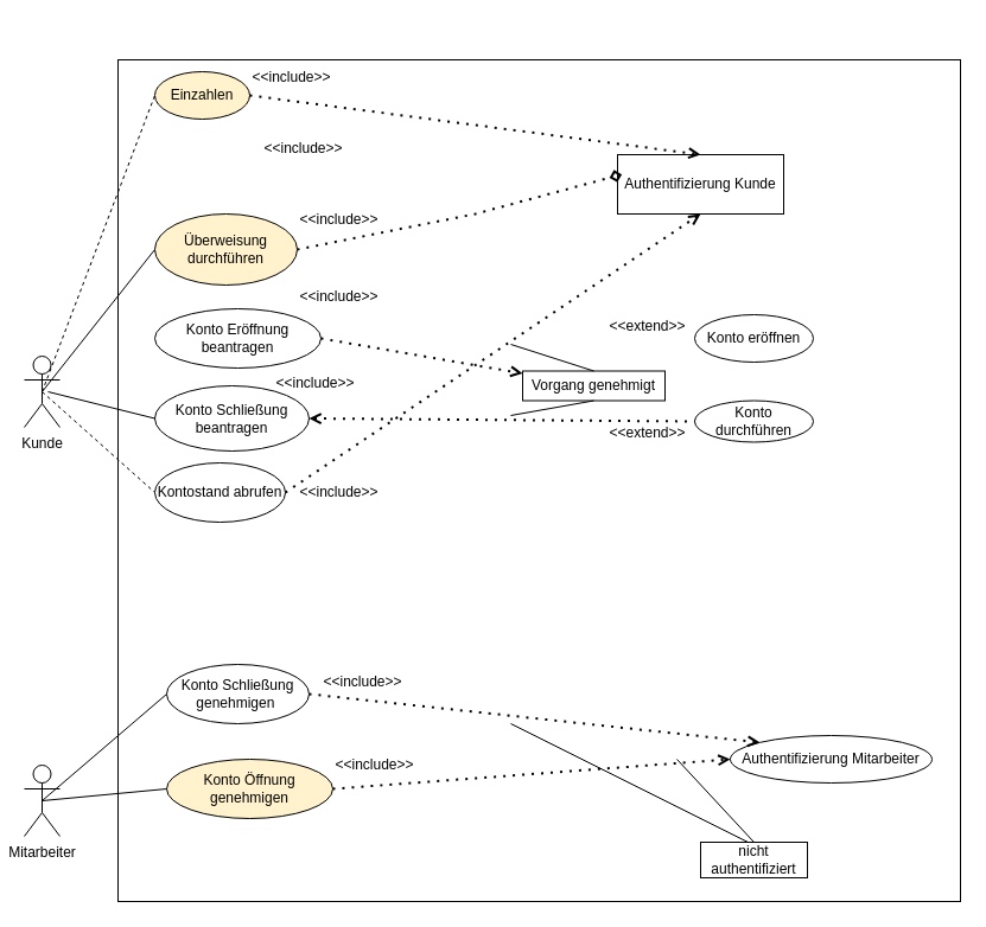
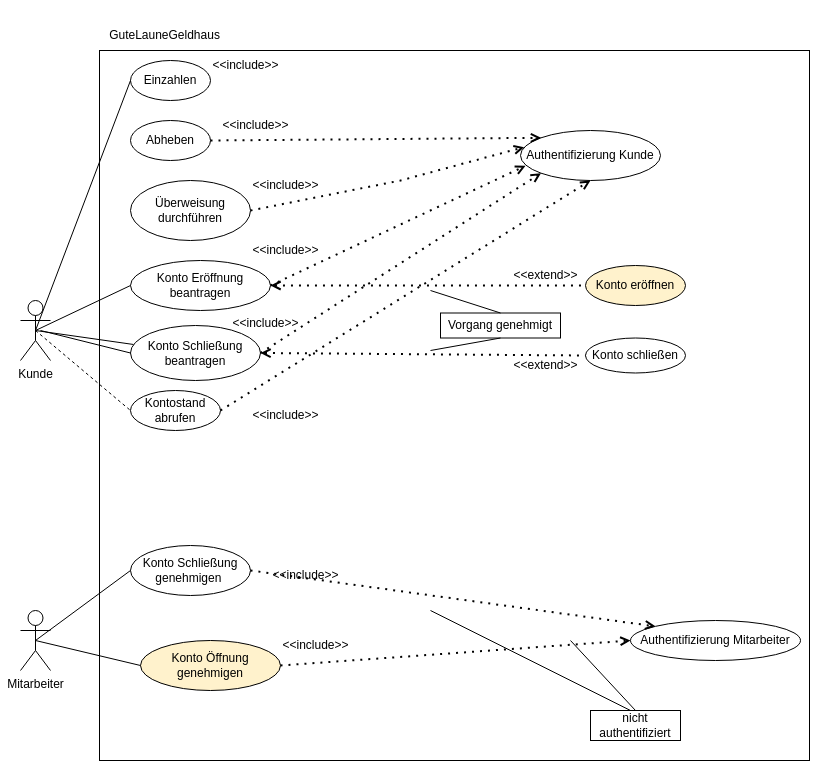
  <mxCell id="0" />
  <mxCell id="1" parent="0" />
  <mxCell id="2" value="" style="whiteSpace=wrap;html=1;aspect=fixed;" parent="1" vertex="1"><mxGeometry x="99" y="50" width="710" height="710" as="geometry" /></mxCell>
  <mxCell id="3" value="Kunde" style="shape=umlActor;verticalLabelPosition=bottom;verticalAlign=top;html=1;outlineConnect=0;" parent="1" vertex="1"><mxGeometry x="20" y="300" width="30" height="60" as="geometry" /></mxCell>
- <mxCell id="4" value="Mitarbeiter" style="shape=umlActor;verticalLabelPosition=bottom;verticalAlign=top;html=1;outlineConnect=0;" parent="1" vertex="1"><mxGeometry x="20" y="645" width="30" height="60" as="geometry" /></mxCell>
- <mxCell id="5" value="Einzahlen" style="ellipse;whiteSpace=wrap;html=1;fillColor=#fff2cc;" parent="1" vertex="1"><mxGeometry x="130" y="60" width="80" height="40" as="geometry" /></mxCell>
- <mxCell id="7" value="Authentifizierung Kunde" style="whiteSpace=wrap;html=1;rounded=0;" parent="1" vertex="1"><mxGeometry x="520" y="130" width="140" height="50" as="geometry" /></mxCell>
- <mxCell id="8" value="Kontostand abrufen" style="ellipse;whiteSpace=wrap;html=1;" parent="1" vertex="1"><mxGeometry x="130" y="390" width="110" height="50" as="geometry" /></mxCell>
- <mxCell id="9" value="Überweisung durchführen" style="ellipse;whiteSpace=wrap;html=1;fillColor=#fff2cc;" parent="1" vertex="1"><mxGeometry x="130" y="180" width="120" height="60" as="geometry" /></mxCell>
- <mxCell id="10" value="Konto eröffnen" style="ellipse;whiteSpace=wrap;html=1;" parent="1" vertex="1"><mxGeometry x="585" y="265" width="100" height="40" as="geometry" /></mxCell>
- <mxCell id="11" value="Konto durchführen" style="ellipse;whiteSpace=wrap;html=1;" parent="1" vertex="1"><mxGeometry x="585" y="337.5" width="100" height="35" as="geometry" /></mxCell>
- <mxCell id="12" value="Authentifizierung Mitarbeiter" style="ellipse;whiteSpace=wrap;html=1;" parent="1" vertex="1"><mxGeometry x="615" y="620" width="170" height="40" as="geometry" /></mxCell>
- <mxCell id="13" value="" style="endArrow=none;html=1;rounded=0;exitX=0.5;exitY=0.5;exitDx=0;exitDy=0;exitPerimeter=0;entryX=0;entryY=0.5;entryDx=0;entryDy=0;dashed=1;" parent="1" source="3" target="5" edge="1"><mxGeometry width="50" height="50" relative="1" as="geometry"><mxPoint x="310" y="410" as="sourcePoint" /><mxPoint x="360" y="360" as="targetPoint" /></mxGeometry></mxCell>
- <mxCell id="14" value="" style="endArrow=none;html=1;rounded=0;exitX=0.5;exitY=0.5;exitDx=0;exitDy=0;exitPerimeter=0;entryX=0;entryY=0.5;entryDx=0;entryDy=0;" parent="1" source="3" target="9" edge="1"><mxGeometry width="50" height="50" relative="1" as="geometry"><mxPoint x="310" y="410" as="sourcePoint" /><mxPoint x="360" y="360" as="targetPoint" /></mxGeometry></mxCell>
+ <mxCell id="4" value="Mitarbeiter" style="shape=umlActor;verticalLabelPosition=bottom;verticalAlign=top;html=1;outlineConnect=0;" parent="1" vertex="1"><mxGeometry x="20" y="610" width="30" height="60" as="geometry" /></mxCell>
+ <mxCell id="5" value="Einzahlen" style="ellipse;whiteSpace=wrap;html=1;" parent="1" vertex="1"><mxGeometry x="130" y="60" width="80" height="40" as="geometry" /></mxCell>
+ <mxCell id="6" value="Abheben" style="ellipse;whiteSpace=wrap;html=1;" parent="1" vertex="1"><mxGeometry x="130" y="120" width="80" height="40" as="geometry" /></mxCell>
+ <mxCell id="7" value="Authentifizierung Kunde" style="ellipse;whiteSpace=wrap;html=1;" parent="1" vertex="1"><mxGeometry x="520" y="130" width="140" height="50" as="geometry" /></mxCell>
+ <mxCell id="8" value="Kontostand abrufen" style="ellipse;whiteSpace=wrap;html=1;" parent="1" vertex="1"><mxGeometry x="130" y="390" width="90" height="40" as="geometry" /></mxCell>
+ <mxCell id="9" value="Überweisung durchführen" style="ellipse;whiteSpace=wrap;html=1;" parent="1" vertex="1"><mxGeometry x="130" y="180" width="120" height="60" as="geometry" /></mxCell>
+ <mxCell id="10" value="Konto eröffnen" style="ellipse;whiteSpace=wrap;html=1;fillColor=#fff2cc;" parent="1" vertex="1"><mxGeometry x="585" y="265" width="100" height="40" as="geometry" /></mxCell>
+ <mxCell id="11" value="Konto schließen" style="ellipse;whiteSpace=wrap;html=1;" parent="1" vertex="1"><mxGeometry x="585" y="337.5" width="100" height="35" as="geometry" /></mxCell>
+ <mxCell id="12" value="Authentifizierung Mitarbeiter" style="ellipse;whiteSpace=wrap;html=1;" parent="1" vertex="1"><mxGeometry x="630" y="620" width="170" height="40" as="geometry" /></mxCell>
+ <mxCell id="13" value="" style="endArrow=none;html=1;rounded=0;exitX=0.5;exitY=0.5;exitDx=0;exitDy=0;exitPerimeter=0;entryX=0;entryY=0.5;entryDx=0;entryDy=0;" parent="1" source="3" target="5" edge="1"><mxGeometry width="50" height="50" relative="1" as="geometry"><mxPoint x="310" y="410" as="sourcePoint" /><mxPoint x="360" y="360" as="targetPoint" /></mxGeometry></mxCell>
+ <mxCell id="14" value="" style="endArrow=none;html=1;rounded=0;exitX=0.5;exitY=0.5;exitDx=0;exitDy=0;exitPerimeter=0;" parent="1" source="3" target="18" edge="1"><mxGeometry width="50" height="50" relative="1" as="geometry"><mxPoint x="310" y="410" as="sourcePoint" /><mxPoint x="360" y="360" as="targetPoint" /></mxGeometry></mxCell>
  <mxCell id="15" value="" style="endArrow=none;html=1;rounded=0;exitX=0.5;exitY=0.5;exitDx=0;exitDy=0;exitPerimeter=0;entryX=0;entryY=0.5;entryDx=0;entryDy=0;dashed=1;" parent="1" source="3" target="8" edge="1"><mxGeometry width="50" height="50" relative="1" as="geometry"><mxPoint x="310" y="410" as="sourcePoint" /><mxPoint x="360" y="360" as="targetPoint" /></mxGeometry></mxCell>
  <mxCell id="16" value="Konto Öffnung genehmigen" style="ellipse;whiteSpace=wrap;html=1;fillColor=#fff2cc;" parent="1" vertex="1"><mxGeometry x="140" y="640" width="140" height="50" as="geometry" /></mxCell>
  <mxCell id="17" value="Konto Eröffnung beantragen" style="ellipse;whiteSpace=wrap;html=1;" parent="1" vertex="1"><mxGeometry x="130" y="260" width="140" height="50" as="geometry" /></mxCell>
  <mxCell id="18" value="Konto Schließung beantragen" style="ellipse;whiteSpace=wrap;html=1;" parent="1" vertex="1"><mxGeometry x="130" y="325" width="130" height="55" as="geometry" /></mxCell>
+ <mxCell id="19" value="" style="endArrow=none;html=1;rounded=0;exitX=0.5;exitY=0.5;exitDx=0;exitDy=0;exitPerimeter=0;entryX=0;entryY=0.5;entryDx=0;entryDy=0;" parent="1" source="3" target="17" edge="1"><mxGeometry width="50" height="50" relative="1" as="geometry"><mxPoint x="310" y="410" as="sourcePoint" /><mxPoint x="360" y="360" as="targetPoint" /></mxGeometry></mxCell>
  <mxCell id="20" value="" style="endArrow=none;html=1;rounded=0;entryX=0;entryY=0.5;entryDx=0;entryDy=0;" parent="1" target="18" edge="1"><mxGeometry width="50" height="50" relative="1" as="geometry"><mxPoint x="40" y="330" as="sourcePoint" /><mxPoint x="360" y="360" as="targetPoint" /></mxGeometry></mxCell>
  <mxCell id="21" value="" style="endArrow=none;dashed=1;html=1;dashPattern=1 3;strokeWidth=2;rounded=0;entryX=0;entryY=0.5;entryDx=0;entryDy=0;exitX=1;exitY=0.5;exitDx=0;exitDy=0;startArrow=open;startFill=0;" parent="1" source="18" target="11" edge="1"><mxGeometry width="50" height="50" relative="1" as="geometry"><mxPoint x="310" y="410" as="sourcePoint" /><mxPoint x="360" y="360" as="targetPoint" /></mxGeometry></mxCell>
  <mxCell id="22" value="" style="endArrow=open;dashed=1;html=1;dashPattern=1 3;strokeWidth=2;rounded=0;entryX=0;entryY=0.5;entryDx=0;entryDy=0;exitX=1;exitY=0.5;exitDx=0;exitDy=0;endFill=0;" parent="1" source="16" target="12" edge="1"><mxGeometry width="50" height="50" relative="1" as="geometry"><mxPoint x="310" y="400" as="sourcePoint" /><mxPoint x="360" y="350" as="targetPoint" /></mxGeometry></mxCell>
- <mxCell id="23" value="" style="endArrow=open;dashed=1;html=1;dashPattern=1 3;strokeWidth=2;rounded=0;exitX=1;exitY=0.5;exitDx=0;exitDy=0;endFill=0;" parent="1" source="17" target="31" edge="1"><mxGeometry width="50" height="50" relative="1" as="geometry"><mxPoint x="310" y="410" as="sourcePoint" /><mxPoint x="360" y="360" as="targetPoint" /></mxGeometry></mxCell>
+ <mxCell id="23" value="" style="endArrow=open;dashed=1;html=1;dashPattern=1 3;strokeWidth=2;rounded=0;entryX=0.036;entryY=0.707;entryDx=0;entryDy=0;exitX=1;exitY=0.5;exitDx=0;exitDy=0;endFill=0;entryPerimeter=0;" parent="1" source="17" target="7" edge="1"><mxGeometry width="50" height="50" relative="1" as="geometry"><mxPoint x="310" y="410" as="sourcePoint" /><mxPoint x="360" y="360" as="targetPoint" /></mxGeometry></mxCell>
+ <mxCell id="24" value="" style="endArrow=open;dashed=1;html=1;dashPattern=1 3;strokeWidth=2;rounded=0;entryX=0;entryY=1;entryDx=0;entryDy=0;exitX=1;exitY=0.5;exitDx=0;exitDy=0;endFill=0;" parent="1" source="18" target="7" edge="1"><mxGeometry width="50" height="50" relative="1" as="geometry"><mxPoint x="310" y="410" as="sourcePoint" /><mxPoint x="360" y="360" as="targetPoint" /></mxGeometry></mxCell>
  <mxCell id="25" value="nicht authentifiziert" style="rounded=0;whiteSpace=wrap;html=1;" parent="1" vertex="1"><mxGeometry x="590" y="710" width="90" height="30" as="geometry" /></mxCell>
- <mxCell id="26" value="" style="endArrow=open;dashed=1;html=1;dashPattern=1 3;strokeWidth=2;rounded=0;entryX=0.5;entryY=0;entryDx=0;entryDy=0;exitX=1;exitY=0.5;exitDx=0;exitDy=0;endFill=0;" parent="1" source="5" target="7" edge="1"><mxGeometry width="50" height="50" relative="1" as="geometry"><mxPoint x="310" y="410" as="sourcePoint" /><mxPoint x="360" y="360" as="targetPoint" /></mxGeometry></mxCell>
- <mxCell id="28" value="" style="endArrow=diamond;dashed=1;html=1;dashPattern=1 3;strokeWidth=2;rounded=0;exitX=1;exitY=0.5;exitDx=0;exitDy=0;endFill=0;entryX=0.026;entryY=0.333;entryDx=0;entryDy=0;entryPerimeter=0;" parent="1" source="9" edge="1" target="7"><mxGeometry width="50" height="50" relative="1" as="geometry"><mxPoint x="310" y="410" as="sourcePoint" /><mxPoint x="520" y="160" as="targetPoint" /><Array as="points"><mxPoint x="400" y="180" /></Array></mxGeometry></mxCell>
+ <mxCell id="27" value="" style="endArrow=open;dashed=1;html=1;dashPattern=1 3;strokeWidth=2;rounded=0;entryX=0;entryY=0;entryDx=0;entryDy=0;exitX=1;exitY=0.5;exitDx=0;exitDy=0;endFill=0;" parent="1" source="6" target="7" edge="1"><mxGeometry width="50" height="50" relative="1" as="geometry"><mxPoint x="310" y="410" as="sourcePoint" /><mxPoint x="360" y="360" as="targetPoint" /></mxGeometry></mxCell>
+ <mxCell id="28" value="" style="endArrow=open;dashed=1;html=1;dashPattern=1 3;strokeWidth=2;rounded=0;exitX=1;exitY=0.5;exitDx=0;exitDy=0;endFill=0;entryX=0.026;entryY=0.333;entryDx=0;entryDy=0;entryPerimeter=0;" parent="1" source="9" edge="1" target="7"><mxGeometry width="50" height="50" relative="1" as="geometry"><mxPoint x="310" y="410" as="sourcePoint" /><mxPoint x="520" y="160" as="targetPoint" /><Array as="points"><mxPoint x="400" y="180" /></Array></mxGeometry></mxCell>
  <mxCell id="29" value="" style="endArrow=open;dashed=1;html=1;dashPattern=1 3;strokeWidth=2;rounded=0;entryX=0.5;entryY=1;entryDx=0;entryDy=0;exitX=1;exitY=0.5;exitDx=0;exitDy=0;endFill=0;" parent="1" source="8" target="7" edge="1"><mxGeometry width="50" height="50" relative="1" as="geometry"><mxPoint x="310" y="410" as="sourcePoint" /><mxPoint x="360" y="360" as="targetPoint" /></mxGeometry></mxCell>
  <mxCell id="30" value="&amp;lt;&amp;lt;include&amp;gt;&amp;gt;" style="text;html=1;align=center;verticalAlign=middle;resizable=0;points=[];autosize=1;strokeColor=none;fillColor=none;" parent="1" vertex="1"><mxGeometry x="200" y="50" width="90" height="30" as="geometry" /></mxCell>
  <mxCell id="31" value="Vorgang genehmigt" style="rounded=0;whiteSpace=wrap;html=1;" parent="1" vertex="1"><mxGeometry x="440" y="312.5" width="120" height="25" as="geometry" /></mxCell>
  <mxCell id="32" value="" style="endArrow=none;html=1;rounded=0;entryX=0.5;entryY=0;entryDx=0;entryDy=0;" parent="1" target="25" edge="1"><mxGeometry width="50" height="50" relative="1" as="geometry"><mxPoint x="570" y="640" as="sourcePoint" /><mxPoint x="470" y="470" as="targetPoint" /></mxGeometry></mxCell>
  <mxCell id="33" value="" style="endArrow=none;html=1;rounded=0;exitX=0.5;exitY=0.5;exitDx=0;exitDy=0;exitPerimeter=0;entryX=0;entryY=0.5;entryDx=0;entryDy=0;" parent="1" source="4" target="16" edge="1"><mxGeometry width="50" height="50" relative="1" as="geometry"><mxPoint x="310" y="400" as="sourcePoint" /><mxPoint x="360" y="350" as="targetPoint" /></mxGeometry></mxCell>
+ <mxCell id="34" value="" style="endArrow=none;dashed=1;html=1;dashPattern=1 3;strokeWidth=2;rounded=0;entryX=0;entryY=0.5;entryDx=0;entryDy=0;exitX=1;exitY=0.5;exitDx=0;exitDy=0;startArrow=open;startFill=0;" parent="1" source="17" target="10" edge="1"><mxGeometry width="50" height="50" relative="1" as="geometry"><mxPoint x="310" y="410" as="sourcePoint" /><mxPoint x="360" y="360" as="targetPoint" /></mxGeometry></mxCell>
  <mxCell id="35" value="&amp;lt;&amp;lt;extend&amp;gt;&amp;gt;" style="text;html=1;align=center;verticalAlign=middle;resizable=0;points=[];autosize=1;strokeColor=none;fillColor=none;" parent="1" vertex="1"><mxGeometry x="500" y="260" width="90" height="30" as="geometry" /></mxCell>
  <mxCell id="36" value="&amp;lt;&amp;lt;extend&amp;gt;&amp;gt;" style="text;html=1;align=center;verticalAlign=middle;resizable=0;points=[];autosize=1;strokeColor=none;fillColor=none;" parent="1" vertex="1"><mxGeometry x="500" y="350" width="90" height="30" as="geometry" /></mxCell>
  <mxCell id="37" value="" style="endArrow=none;html=1;rounded=0;exitX=0.5;exitY=0;exitDx=0;exitDy=0;" parent="1" source="31" edge="1"><mxGeometry width="50" height="50" relative="1" as="geometry"><mxPoint x="310" y="410" as="sourcePoint" /><mxPoint x="430" y="290" as="targetPoint" /></mxGeometry></mxCell>
  <mxCell id="38" value="" style="endArrow=none;html=1;rounded=0;entryX=0.5;entryY=1;entryDx=0;entryDy=0;" parent="1" target="31" edge="1"><mxGeometry width="50" height="50" relative="1" as="geometry"><mxPoint x="430" y="350" as="sourcePoint" /><mxPoint x="360" y="360" as="targetPoint" /></mxGeometry></mxCell>
- <mxCell id="39" value="Konto Schließung genehmigen&amp;nbsp;" style="ellipse;whiteSpace=wrap;html=1;" parent="1" vertex="1"><mxGeometry x="140" y="560" width="120" height="50" as="geometry" /></mxCell>
+ <mxCell id="39" value="Konto Schließung genehmigen&amp;nbsp;" style="ellipse;whiteSpace=wrap;html=1;" parent="1" vertex="1"><mxGeometry x="130" y="545" width="120" height="50" as="geometry" /></mxCell>
  <mxCell id="40" value="" style="endArrow=open;dashed=1;html=1;dashPattern=1 3;strokeWidth=2;rounded=0;exitX=1;exitY=0.5;exitDx=0;exitDy=0;endFill=0;entryX=0;entryY=0;entryDx=0;entryDy=0;" parent="1" source="39" edge="1" target="12"><mxGeometry width="50" height="50" relative="1" as="geometry"><mxPoint x="310" y="550" as="sourcePoint" /><mxPoint x="620" y="640" as="targetPoint" /></mxGeometry></mxCell>
  <mxCell id="41" value="" style="endArrow=none;html=1;rounded=0;" parent="1" edge="1"><mxGeometry width="50" height="50" relative="1" as="geometry"><mxPoint x="430" y="610" as="sourcePoint" /><mxPoint x="630" y="710" as="targetPoint" /></mxGeometry></mxCell>
  <mxCell id="42" value="" style="endArrow=none;html=1;rounded=0;exitX=0.5;exitY=0.5;exitDx=0;exitDy=0;exitPerimeter=0;entryX=0;entryY=0.5;entryDx=0;entryDy=0;" parent="1" source="4" target="39" edge="1"><mxGeometry width="50" height="50" relative="1" as="geometry"><mxPoint x="310" y="550" as="sourcePoint" /><mxPoint x="360" y="500" as="targetPoint" /></mxGeometry></mxCell>
  <mxCell id="43" value="&amp;lt;&amp;lt;include&amp;gt;&amp;gt;" style="text;html=1;align=center;verticalAlign=middle;resizable=0;points=[];autosize=1;strokeColor=none;fillColor=none;" parent="1" vertex="1"><mxGeometry x="210" y="110" width="90" height="30" as="geometry" /></mxCell>
  <mxCell id="44" value="&amp;lt;&amp;lt;include&amp;gt;&amp;gt;" style="text;html=1;align=center;verticalAlign=middle;resizable=0;points=[];autosize=1;strokeColor=none;fillColor=none;" parent="1" vertex="1"><mxGeometry x="240" y="170" width="90" height="30" as="geometry" /></mxCell>
  <mxCell id="45" value="&amp;lt;&amp;lt;include&amp;gt;&amp;gt;" style="text;html=1;align=center;verticalAlign=middle;resizable=0;points=[];autosize=1;strokeColor=none;fillColor=none;" parent="1" vertex="1"><mxGeometry x="240" y="235" width="90" height="30" as="geometry" /></mxCell>
  <mxCell id="46" value="&amp;lt;&amp;lt;include&amp;gt;&amp;gt;" style="text;html=1;align=center;verticalAlign=middle;resizable=0;points=[];autosize=1;strokeColor=none;fillColor=none;" parent="1" vertex="1"><mxGeometry x="220" y="307.5" width="90" height="30" as="geometry" /></mxCell>
  <mxCell id="47" value="&amp;lt;&amp;lt;include&amp;gt;&amp;gt;" style="text;html=1;align=center;verticalAlign=middle;resizable=0;points=[];autosize=1;strokeColor=none;fillColor=none;" parent="1" vertex="1"><mxGeometry x="240" y="400" width="90" height="30" as="geometry" /></mxCell>
  <mxCell id="48" value="&amp;lt;&amp;lt;include&amp;gt;&amp;gt;" style="text;html=1;align=center;verticalAlign=middle;resizable=0;points=[];autosize=1;strokeColor=none;fillColor=none;" parent="1" vertex="1"><mxGeometry x="260" y="560" width="90" height="30" as="geometry" /></mxCell>
  <mxCell id="49" value="&amp;lt;&amp;lt;include&amp;gt;&amp;gt;" style="text;html=1;align=center;verticalAlign=middle;resizable=0;points=[];autosize=1;strokeColor=none;fillColor=none;" parent="1" vertex="1"><mxGeometry x="270" y="630" width="90" height="30" as="geometry" /></mxCell>
+ <mxCell id="50" value="GuteLauneGeldhaus" style="text;html=1;align=center;verticalAlign=middle;resizable=0;points=[];autosize=1;strokeColor=none;fillColor=none;" parent="1" vertex="1"><mxGeometry x="99" y="20" width="130" height="30" as="geometry" /></mxCell>
